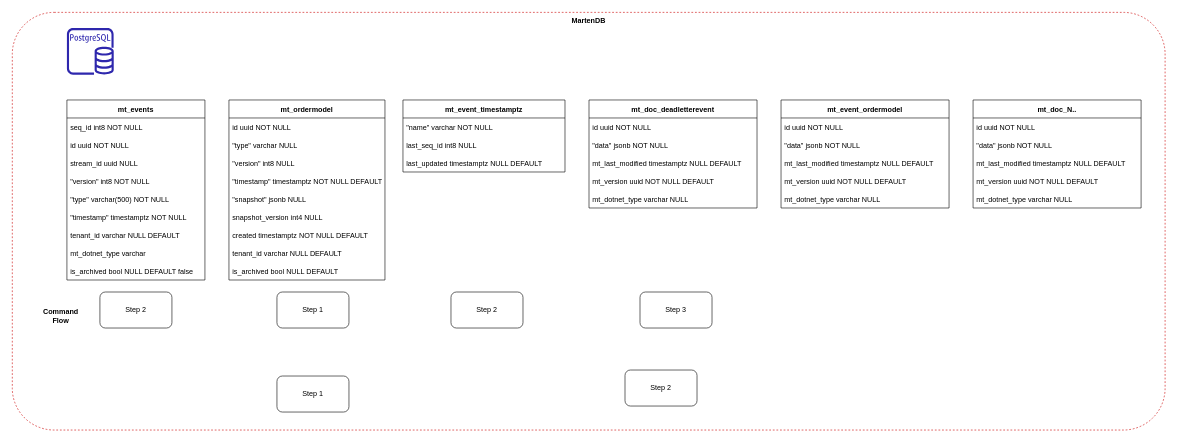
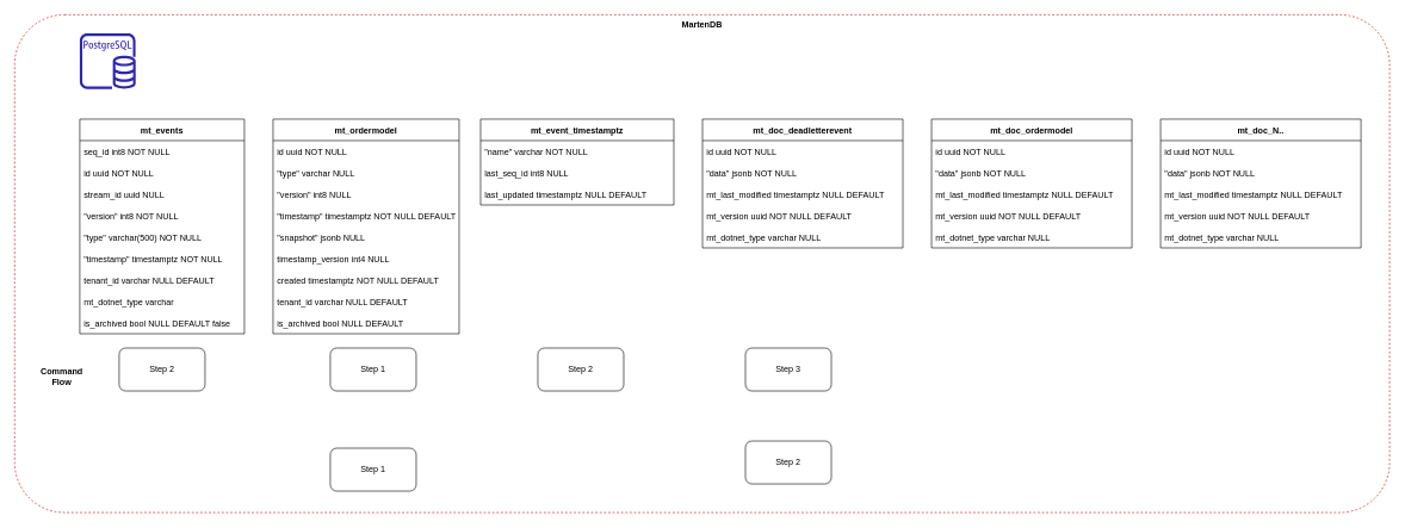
  <mxCell id="0" />
  <mxCell id="1" parent="0" />
  <mxCell id="2" value="" style="sketch=0;outlineConnect=0;fontColor=#232F3E;gradientColor=none;fillColor=#2E27AD;strokeColor=none;dashed=0;verticalLabelPosition=bottom;verticalAlign=top;align=center;html=1;fontSize=12;fontStyle=0;aspect=fixed;pointerEvents=1;shape=mxgraph.aws4.rds_postgresql_instance;" vertex="1" parent="1"><mxGeometry x="111" y="46" width="78" height="78" as="geometry" /></mxCell>
  <mxCell id="3" value="MartenDB" style="rounded=1;fillColor=none;gradientColor=none;arcSize=10;dashed=1;strokeColor=#CC0000;verticalAlign=top;fontStyle=1" vertex="1" parent="1"><mxGeometry x="20" y="20" width="1921" height="696" as="geometry" /></mxCell>
  <mxCell id="4" value="mt_events" style="swimlane;fontStyle=1;childLayout=stackLayout;horizontal=1;startSize=30;horizontalStack=0;resizeParent=1;resizeParentMax=0;resizeLast=0;collapsible=1;marginBottom=0;" vertex="1" parent="1"><mxGeometry x="111" y="166" width="230" height="300" as="geometry" /></mxCell>
  <mxCell id="5" value="seq_id int8 NOT NULL" style="text;strokeColor=none;fillColor=none;align=left;verticalAlign=middle;spacingLeft=4;spacingRight=4;overflow=hidden;points=[[0,0.5],[1,0.5]];portConstraint=eastwest;rotatable=0;" vertex="1" parent="4"><mxGeometry y="30" width="230" height="30" as="geometry" /></mxCell>
  <mxCell id="6" value="id uuid NOT NULL" style="text;strokeColor=none;fillColor=none;align=left;verticalAlign=middle;spacingLeft=4;spacingRight=4;overflow=hidden;points=[[0,0.5],[1,0.5]];portConstraint=eastwest;rotatable=0;" vertex="1" parent="4"><mxGeometry y="60" width="230" height="30" as="geometry" /></mxCell>
  <mxCell id="7" value="stream_id uuid NULL" style="text;strokeColor=none;fillColor=none;align=left;verticalAlign=middle;spacingLeft=4;spacingRight=4;overflow=hidden;points=[[0,0.5],[1,0.5]];portConstraint=eastwest;rotatable=0;" vertex="1" parent="4"><mxGeometry y="90" width="230" height="30" as="geometry" /></mxCell>
  <mxCell id="8" value="&quot;version&quot; int8 NOT NULL" style="text;strokeColor=none;fillColor=none;align=left;verticalAlign=middle;spacingLeft=4;spacingRight=4;overflow=hidden;points=[[0,0.5],[1,0.5]];portConstraint=eastwest;rotatable=0;" vertex="1" parent="4"><mxGeometry y="120" width="230" height="30" as="geometry" /></mxCell>
  <mxCell id="9" value="&quot;type&quot; varchar(500) NOT NULL" style="text;strokeColor=none;fillColor=none;align=left;verticalAlign=middle;spacingLeft=4;spacingRight=4;overflow=hidden;points=[[0,0.5],[1,0.5]];portConstraint=eastwest;rotatable=0;" vertex="1" parent="4"><mxGeometry y="150" width="230" height="30" as="geometry" /></mxCell>
  <mxCell id="10" value="&quot;timestamp&quot; timestamptz NOT NULL" style="text;strokeColor=none;fillColor=none;align=left;verticalAlign=middle;spacingLeft=4;spacingRight=4;overflow=hidden;points=[[0,0.5],[1,0.5]];portConstraint=eastwest;rotatable=0;" vertex="1" parent="4"><mxGeometry y="180" width="230" height="30" as="geometry" /></mxCell>
  <mxCell id="11" value="tenant_id varchar NULL DEFAULT" style="text;strokeColor=none;fillColor=none;align=left;verticalAlign=middle;spacingLeft=4;spacingRight=4;overflow=hidden;points=[[0,0.5],[1,0.5]];portConstraint=eastwest;rotatable=0;" vertex="1" parent="4"><mxGeometry y="210" width="230" height="30" as="geometry" /></mxCell>
  <mxCell id="12" value="mt_dotnet_type varchar" style="text;strokeColor=none;fillColor=none;align=left;verticalAlign=middle;spacingLeft=4;spacingRight=4;overflow=hidden;points=[[0,0.5],[1,0.5]];portConstraint=eastwest;rotatable=0;" vertex="1" parent="4"><mxGeometry y="240" width="230" height="30" as="geometry" /></mxCell>
  <mxCell id="13" value="is_archived bool NULL DEFAULT false" style="text;strokeColor=none;fillColor=none;align=left;verticalAlign=middle;spacingLeft=4;spacingRight=4;overflow=hidden;points=[[0,0.5],[1,0.5]];portConstraint=eastwest;rotatable=0;" vertex="1" parent="4"><mxGeometry y="270" width="230" height="30" as="geometry" /></mxCell>
  <mxCell id="14" value="mt_ordermodel" style="swimlane;fontStyle=1;childLayout=stackLayout;horizontal=1;startSize=30;horizontalStack=0;resizeParent=1;resizeParentMax=0;resizeLast=0;collapsible=1;marginBottom=0;" vertex="1" parent="1"><mxGeometry x="381" y="166" width="260" height="300" as="geometry" /></mxCell>
  <mxCell id="15" value="id uuid NOT NULL" style="text;strokeColor=none;fillColor=none;align=left;verticalAlign=middle;spacingLeft=4;spacingRight=4;overflow=hidden;points=[[0,0.5],[1,0.5]];portConstraint=eastwest;rotatable=0;" vertex="1" parent="14"><mxGeometry y="30" width="260" height="30" as="geometry" /></mxCell>
  <mxCell id="16" value="&quot;type&quot; varchar NULL" style="text;strokeColor=none;fillColor=none;align=left;verticalAlign=middle;spacingLeft=4;spacingRight=4;overflow=hidden;points=[[0,0.5],[1,0.5]];portConstraint=eastwest;rotatable=0;" vertex="1" parent="14"><mxGeometry y="60" width="260" height="30" as="geometry" /></mxCell>
  <mxCell id="17" value="&quot;version&quot; int8 NULL" style="text;strokeColor=none;fillColor=none;align=left;verticalAlign=middle;spacingLeft=4;spacingRight=4;overflow=hidden;points=[[0,0.5],[1,0.5]];portConstraint=eastwest;rotatable=0;" vertex="1" parent="14"><mxGeometry y="90" width="260" height="30" as="geometry" /></mxCell>
  <mxCell id="18" value="&quot;timestamp&quot; timestamptz NOT NULL DEFAULT" style="text;strokeColor=none;fillColor=none;align=left;verticalAlign=middle;spacingLeft=4;spacingRight=4;overflow=hidden;points=[[0,0.5],[1,0.5]];portConstraint=eastwest;rotatable=0;" vertex="1" parent="14"><mxGeometry y="120" width="260" height="30" as="geometry" /></mxCell>
  <mxCell id="19" value="&quot;snapshot&quot; jsonb NULL" style="text;strokeColor=none;fillColor=none;align=left;verticalAlign=middle;spacingLeft=4;spacingRight=4;overflow=hidden;points=[[0,0.5],[1,0.5]];portConstraint=eastwest;rotatable=0;" vertex="1" parent="14"><mxGeometry y="150" width="260" height="30" as="geometry" /></mxCell>
- <mxCell id="20" value="snapshot_version int4 NULL" style="text;strokeColor=none;fillColor=none;align=left;verticalAlign=middle;spacingLeft=4;spacingRight=4;overflow=hidden;points=[[0,0.5],[1,0.5]];portConstraint=eastwest;rotatable=0;" vertex="1" parent="14"><mxGeometry y="180" width="260" height="30" as="geometry" /></mxCell>
+ <mxCell id="20" value="timestamp_version int4 NULL" style="text;strokeColor=none;fillColor=none;align=left;verticalAlign=middle;spacingLeft=4;spacingRight=4;overflow=hidden;points=[[0,0.5],[1,0.5]];portConstraint=eastwest;rotatable=0;" vertex="1" parent="14"><mxGeometry y="180" width="260" height="30" as="geometry" /></mxCell>
  <mxCell id="21" value="created timestamptz NOT NULL DEFAULT" style="text;strokeColor=none;fillColor=none;align=left;verticalAlign=middle;spacingLeft=4;spacingRight=4;overflow=hidden;points=[[0,0.5],[1,0.5]];portConstraint=eastwest;rotatable=0;" vertex="1" parent="14"><mxGeometry y="210" width="260" height="30" as="geometry" /></mxCell>
  <mxCell id="22" value="tenant_id varchar NULL DEFAULT" style="text;strokeColor=none;fillColor=none;align=left;verticalAlign=middle;spacingLeft=4;spacingRight=4;overflow=hidden;points=[[0,0.5],[1,0.5]];portConstraint=eastwest;rotatable=0;" vertex="1" parent="14"><mxGeometry y="240" width="260" height="30" as="geometry" /></mxCell>
  <mxCell id="23" value="is_archived bool NULL DEFAULT" style="text;strokeColor=none;fillColor=none;align=left;verticalAlign=middle;spacingLeft=4;spacingRight=4;overflow=hidden;points=[[0,0.5],[1,0.5]];portConstraint=eastwest;rotatable=0;" vertex="1" parent="14"><mxGeometry y="270" width="260" height="30" as="geometry" /></mxCell>
  <mxCell id="24" value="mt_event_timestamptz" style="swimlane;fontStyle=1;childLayout=stackLayout;horizontal=1;startSize=30;horizontalStack=0;resizeParent=1;resizeParentMax=0;resizeLast=0;collapsible=1;marginBottom=0;" vertex="1" parent="1"><mxGeometry x="671" y="166" width="270" height="120" as="geometry" /></mxCell>
  <mxCell id="25" value="&quot;name&quot; varchar NOT NULL" style="text;strokeColor=none;fillColor=none;align=left;verticalAlign=middle;spacingLeft=4;spacingRight=4;overflow=hidden;points=[[0,0.5],[1,0.5]];portConstraint=eastwest;rotatable=0;" vertex="1" parent="24"><mxGeometry y="30" width="270" height="30" as="geometry" /></mxCell>
  <mxCell id="26" value="last_seq_id int8 NULL" style="text;strokeColor=none;fillColor=none;align=left;verticalAlign=middle;spacingLeft=4;spacingRight=4;overflow=hidden;points=[[0,0.5],[1,0.5]];portConstraint=eastwest;rotatable=0;" vertex="1" parent="24"><mxGeometry y="60" width="270" height="30" as="geometry" /></mxCell>
  <mxCell id="27" value="last_updated timestamptz NULL DEFAULT" style="text;strokeColor=none;fillColor=none;align=left;verticalAlign=middle;spacingLeft=4;spacingRight=4;overflow=hidden;points=[[0,0.5],[1,0.5]];portConstraint=eastwest;rotatable=0;" vertex="1" parent="24"><mxGeometry y="90" width="270" height="30" as="geometry" /></mxCell>
  <mxCell id="28" value="Step 2" style="rounded=1;whiteSpace=wrap;html=1;" vertex="1" parent="1"><mxGeometry x="166" y="486" width="120" height="60" as="geometry" /></mxCell>
  <mxCell id="29" value="Step 1" style="rounded=1;whiteSpace=wrap;html=1;" vertex="1" parent="1"><mxGeometry x="461" y="486" width="120" height="60" as="geometry" /></mxCell>
  <mxCell id="30" value="Step 2" style="rounded=1;whiteSpace=wrap;html=1;" vertex="1" parent="1"><mxGeometry x="751" y="486" width="120" height="60" as="geometry" /></mxCell>
- <mxCell id="31" value="Step 3" style="rounded=1;whiteSpace=wrap;html=1;" vertex="1" parent="1"><mxGeometry x="1066" y="486" width="120" height="60" as="geometry" /></mxCell>
- <mxCell id="32" value="mt_event_ordermodel" style="swimlane;fontStyle=1;childLayout=stackLayout;horizontal=1;startSize=30;horizontalStack=0;resizeParent=1;resizeParentMax=0;resizeLast=0;collapsible=1;marginBottom=0;" vertex="1" parent="1"><mxGeometry x="1301" y="166" width="280" height="180" as="geometry" /></mxCell>
+ <mxCell id="31" value="Step 3" style="rounded=1;whiteSpace=wrap;html=1;" vertex="1" parent="1"><mxGeometry x="1041" y="486" width="120" height="60" as="geometry" /></mxCell>
+ <mxCell id="32" value="mt_doc_ordermodel" style="swimlane;fontStyle=1;childLayout=stackLayout;horizontal=1;startSize=30;horizontalStack=0;resizeParent=1;resizeParentMax=0;resizeLast=0;collapsible=1;marginBottom=0;" vertex="1" parent="1"><mxGeometry x="1301" y="166" width="280" height="180" as="geometry" /></mxCell>
  <mxCell id="33" value="id uuid NOT NULL" style="text;strokeColor=none;fillColor=none;align=left;verticalAlign=middle;spacingLeft=4;spacingRight=4;overflow=hidden;points=[[0,0.5],[1,0.5]];portConstraint=eastwest;rotatable=0;" vertex="1" parent="32"><mxGeometry y="30" width="280" height="30" as="geometry" /></mxCell>
  <mxCell id="34" value="&quot;data&quot; jsonb NOT NULL" style="text;strokeColor=none;fillColor=none;align=left;verticalAlign=middle;spacingLeft=4;spacingRight=4;overflow=hidden;points=[[0,0.5],[1,0.5]];portConstraint=eastwest;rotatable=0;" vertex="1" parent="32"><mxGeometry y="60" width="280" height="30" as="geometry" /></mxCell>
  <mxCell id="35" value="mt_last_modified timestamptz NULL DEFAULT" style="text;strokeColor=none;fillColor=none;align=left;verticalAlign=middle;spacingLeft=4;spacingRight=4;overflow=hidden;points=[[0,0.5],[1,0.5]];portConstraint=eastwest;rotatable=0;" vertex="1" parent="32"><mxGeometry y="90" width="280" height="30" as="geometry" /></mxCell>
  <mxCell id="36" value="mt_version uuid NOT NULL DEFAULT" style="text;strokeColor=none;fillColor=none;align=left;verticalAlign=middle;spacingLeft=4;spacingRight=4;overflow=hidden;points=[[0,0.5],[1,0.5]];portConstraint=eastwest;rotatable=0;" vertex="1" parent="32"><mxGeometry y="120" width="280" height="30" as="geometry" /></mxCell>
  <mxCell id="37" value="mt_dotnet_type varchar NULL" style="text;strokeColor=none;fillColor=none;align=left;verticalAlign=middle;spacingLeft=4;spacingRight=4;overflow=hidden;points=[[0,0.5],[1,0.5]];portConstraint=eastwest;rotatable=0;" vertex="1" parent="32"><mxGeometry y="150" width="280" height="30" as="geometry" /></mxCell>
- <mxCell id="38" value="Command Flow" style="text;html=1;strokeColor=none;fillColor=none;align=center;verticalAlign=middle;whiteSpace=wrap;rounded=0;fontStyle=1" vertex="1" parent="1"><mxGeometry x="71" y="511" width="60" height="30" as="geometry" /></mxCell>
+ <mxCell id="38" value="Command Flow" style="text;html=1;strokeColor=none;fillColor=none;align=center;verticalAlign=middle;whiteSpace=wrap;rounded=0;fontStyle=1" vertex="1" parent="1"><mxGeometry x="56" y="511" width="60" height="30" as="geometry" /></mxCell>
  <mxCell id="39" value="mt_doc_N.." style="swimlane;fontStyle=1;childLayout=stackLayout;horizontal=1;startSize=30;horizontalStack=0;resizeParent=1;resizeParentMax=0;resizeLast=0;collapsible=1;marginBottom=0;" vertex="1" parent="1"><mxGeometry x="1621" y="166" width="280" height="180" as="geometry" /></mxCell>
  <mxCell id="40" value="id uuid NOT NULL" style="text;strokeColor=none;fillColor=none;align=left;verticalAlign=middle;spacingLeft=4;spacingRight=4;overflow=hidden;points=[[0,0.5],[1,0.5]];portConstraint=eastwest;rotatable=0;" vertex="1" parent="39"><mxGeometry y="30" width="280" height="30" as="geometry" /></mxCell>
  <mxCell id="41" value="&quot;data&quot; jsonb NOT NULL" style="text;strokeColor=none;fillColor=none;align=left;verticalAlign=middle;spacingLeft=4;spacingRight=4;overflow=hidden;points=[[0,0.5],[1,0.5]];portConstraint=eastwest;rotatable=0;" vertex="1" parent="39"><mxGeometry y="60" width="280" height="30" as="geometry" /></mxCell>
  <mxCell id="42" value="mt_last_modified timestamptz NULL DEFAULT" style="text;strokeColor=none;fillColor=none;align=left;verticalAlign=middle;spacingLeft=4;spacingRight=4;overflow=hidden;points=[[0,0.5],[1,0.5]];portConstraint=eastwest;rotatable=0;" vertex="1" parent="39"><mxGeometry y="90" width="280" height="30" as="geometry" /></mxCell>
  <mxCell id="43" value="mt_version uuid NOT NULL DEFAULT" style="text;strokeColor=none;fillColor=none;align=left;verticalAlign=middle;spacingLeft=4;spacingRight=4;overflow=hidden;points=[[0,0.5],[1,0.5]];portConstraint=eastwest;rotatable=0;" vertex="1" parent="39"><mxGeometry y="120" width="280" height="30" as="geometry" /></mxCell>
  <mxCell id="44" value="mt_dotnet_type varchar NULL" style="text;strokeColor=none;fillColor=none;align=left;verticalAlign=middle;spacingLeft=4;spacingRight=4;overflow=hidden;points=[[0,0.5],[1,0.5]];portConstraint=eastwest;rotatable=0;" vertex="1" parent="39"><mxGeometry y="150" width="280" height="30" as="geometry" /></mxCell>
  <mxCell id="45" value="Step 1" style="rounded=1;whiteSpace=wrap;html=1;" vertex="1" parent="1"><mxGeometry x="461" y="626" width="120" height="60" as="geometry" /></mxCell>
  <mxCell id="46" value="Step 2" style="rounded=1;whiteSpace=wrap;html=1;" vertex="1" parent="1"><mxGeometry x="1041" y="616" width="120" height="60" as="geometry" /></mxCell>
  <mxCell id="47" value="mt_doc_deadletterevent" style="swimlane;fontStyle=1;childLayout=stackLayout;horizontal=1;startSize=30;horizontalStack=0;resizeParent=1;resizeParentMax=0;resizeLast=0;collapsible=1;marginBottom=0;" vertex="1" parent="1"><mxGeometry x="981" y="166" width="280" height="180" as="geometry" /></mxCell>
  <mxCell id="48" value="id uuid NOT NULL" style="text;strokeColor=none;fillColor=none;align=left;verticalAlign=middle;spacingLeft=4;spacingRight=4;overflow=hidden;points=[[0,0.5],[1,0.5]];portConstraint=eastwest;rotatable=0;" vertex="1" parent="47"><mxGeometry y="30" width="280" height="30" as="geometry" /></mxCell>
  <mxCell id="49" value="&quot;data&quot; jsonb NOT NULL" style="text;strokeColor=none;fillColor=none;align=left;verticalAlign=middle;spacingLeft=4;spacingRight=4;overflow=hidden;points=[[0,0.5],[1,0.5]];portConstraint=eastwest;rotatable=0;" vertex="1" parent="47"><mxGeometry y="60" width="280" height="30" as="geometry" /></mxCell>
  <mxCell id="50" value="mt_last_modified timestamptz NULL DEFAULT" style="text;strokeColor=none;fillColor=none;align=left;verticalAlign=middle;spacingLeft=4;spacingRight=4;overflow=hidden;points=[[0,0.5],[1,0.5]];portConstraint=eastwest;rotatable=0;" vertex="1" parent="47"><mxGeometry y="90" width="280" height="30" as="geometry" /></mxCell>
  <mxCell id="51" value="mt_version uuid NOT NULL DEFAULT" style="text;strokeColor=none;fillColor=none;align=left;verticalAlign=middle;spacingLeft=4;spacingRight=4;overflow=hidden;points=[[0,0.5],[1,0.5]];portConstraint=eastwest;rotatable=0;" vertex="1" parent="47"><mxGeometry y="120" width="280" height="30" as="geometry" /></mxCell>
  <mxCell id="52" value="mt_dotnet_type varchar NULL" style="text;strokeColor=none;fillColor=none;align=left;verticalAlign=middle;spacingLeft=4;spacingRight=4;overflow=hidden;points=[[0,0.5],[1,0.5]];portConstraint=eastwest;rotatable=0;" vertex="1" parent="47"><mxGeometry y="150" width="280" height="30" as="geometry" /></mxCell>
